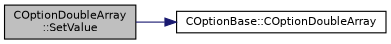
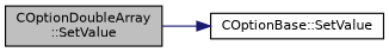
  digraph {
    rankdir=LR
    node [color=black fontname=Helvetica fontsize=10 shape=record style=filled]
    n1 [fillcolor=grey75 fontcolor=black height=0.2 label="COptionDoubleArray\l::SetValue" width=0.4]
-   n2 [fillcolor=white height=0.2 label="COptionBase::COptionDoubleArray" width=0.4]
+   n2 [fillcolor=white height=0.2 label="COptionBase::SetValue" width=0.4]
    n1 -> n2 [color=midnightblue fontname=Helvetica fontsize=10 labelfontname=Helvetica labelfontsize=10 style=solid]
  }
